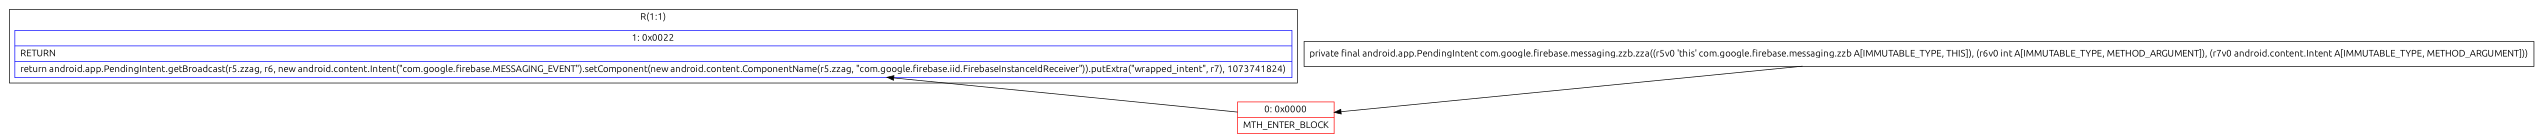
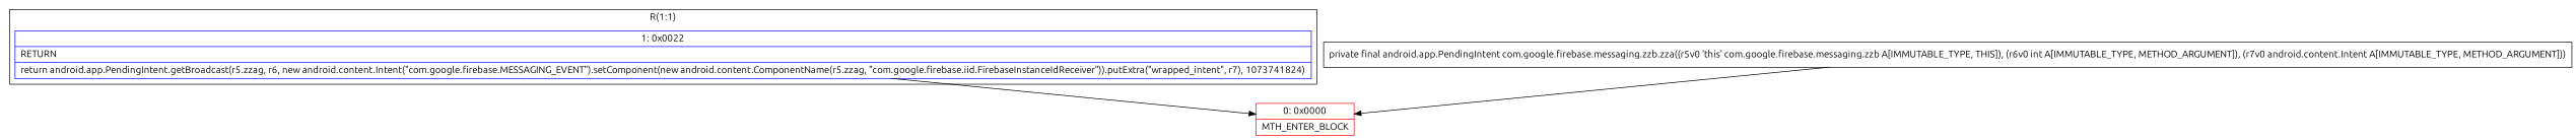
  digraph {
    fontname=Ubuntu
    node [shape=record fontname=Ubuntu]
    edge [fontname=Ubuntu]
    n1 [color=blue label="{1\:\ 0x0022|RETURN\l|return android.app.PendingIntent.getBroadcast(r5.zzag, r6, new android.content.Intent(\"com.google.firebase.MESSAGING_EVENT\").setComponent(new android.content.ComponentName(r5.zzag, \"com.google.firebase.iid.FirebaseInstanceIdReceiver\")).putExtra(\"wrapped_intent\", r7), 1073741824)\l}"]
    n2 [color=red label="{0\:\ 0x0000|MTH_ENTER_BLOCK\l}"]
    n3 [label="{private final android.app.PendingIntent com.google.firebase.messaging.zzb.zza((r5v0 'this' com.google.firebase.messaging.zzb A[IMMUTABLE_TYPE, THIS]), (r6v0 int A[IMMUTABLE_TYPE, METHOD_ARGUMENT]), (r7v0 android.content.Intent A[IMMUTABLE_TYPE, METHOD_ARGUMENT])) }"]
    subgraph cluster_1 {
      label="R(1:1)"
      n1
    }
-   n2 -> n1
+   n1 -> n2
    n3 -> n2
  }
